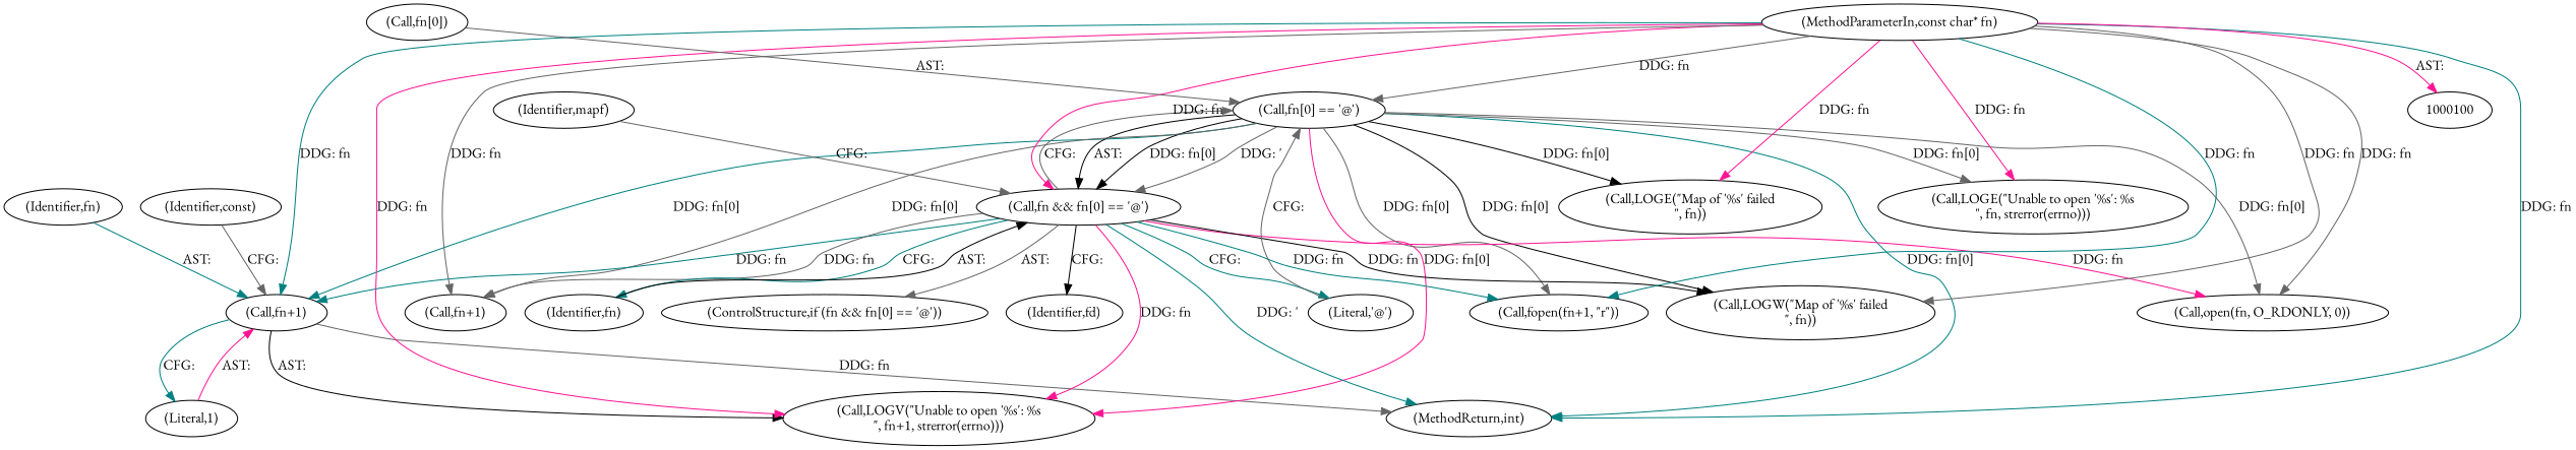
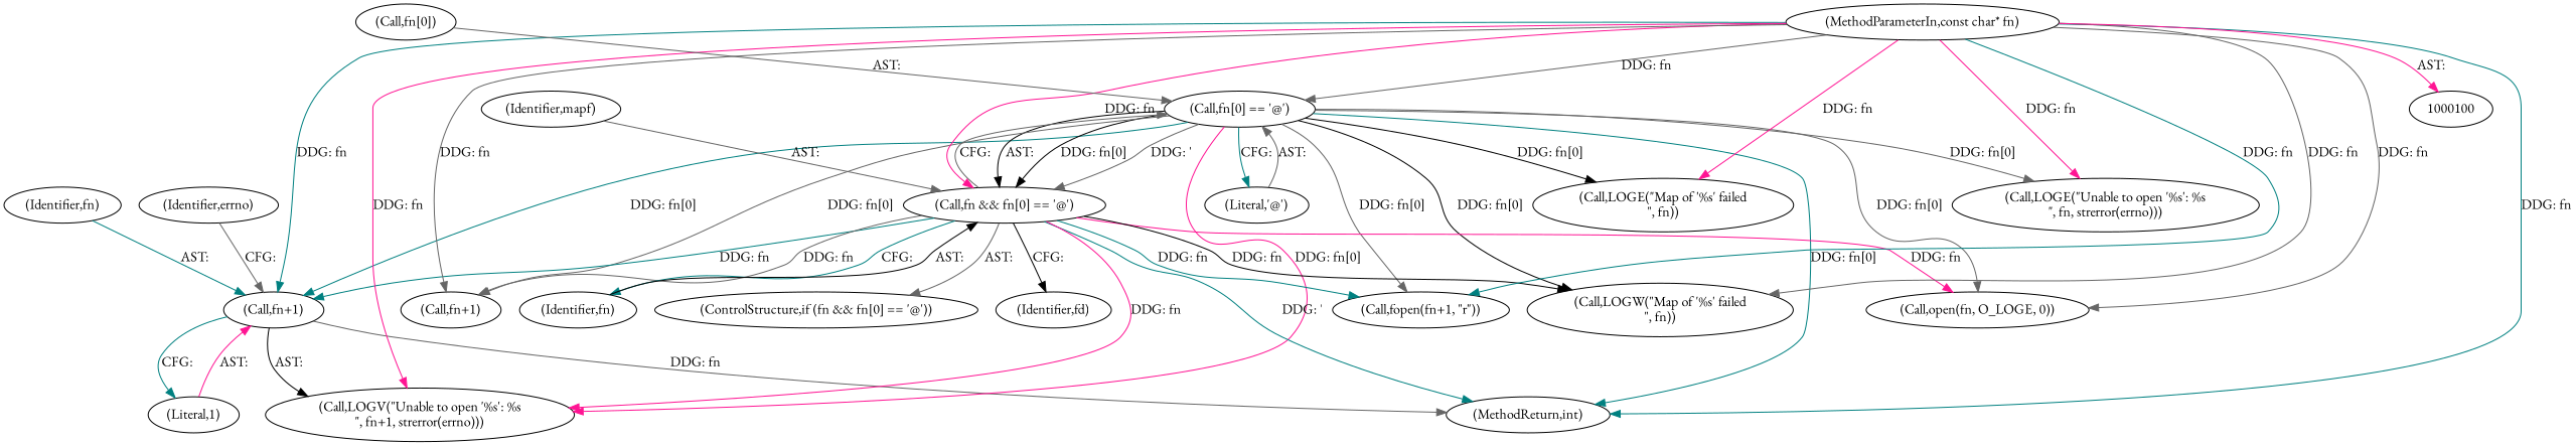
  digraph {
    fontname="EB Garamond"
    node [fontname="EB Garamond"]
    edge [color=gray40 fontname="EB Garamond"]
    n1 [label="(Call,fn+1)"]
    n2 [label="(Literal,1)"]
    n3 [label="(MethodReturn,int)"]
    n4 [label="(Call,LOGV(\"Unable to open '%s': %s\n\", fn+1, strerror(errno)))"]
    n5 [label="(Call,fn[0] == '@')"]
    n6 [label="(Call,fn && fn[0] == '@')"]
-   n7 [label="(Call,open(fn, O_RDONLY, 0))"]
+   n7 [label="(Call,open(fn, O_LOGE, 0))"]
    n8 [label="(Call,fn+1)"]
    n9 [label="(Call,LOGE(\"Map of '%s' failed\n\", fn))"]
    n10 [label="(Literal,'@')"]
    n11 [label="(Call,LOGE(\"Unable to open '%s': %s\n\", fn, strerror(errno)))"]
    n12 [label="(Call,fopen(fn+1, \"r\"))"]
    n13 [label="(Call,LOGW(\"Map of '%s' failed\n\", fn))"]
    n14 [label="(Identifier,fn)"]
    n15 [label="(ControlStructure,if (fn && fn[0] == '@'))"]
    n16 [label="(Identifier,fd)"]
    n17 [label="(MethodParameterIn,const char* fn)"]
    1000100
    n19 [label="(Identifier,fn)"]
    n20 [label="(Identifier,mapf)"]
-   n21 [label="(Identifier,const)"]
+   n21 [label="(Identifier,errno)"]
    n22 [label="(Call,fn[0])"]
    n1 -> n2 [color=teal label="CFG: "]
    n1 -> n3 [label="DDG: fn"]
    n1 -> n4 [color=black label="AST: "]
    n2 -> n1 [color=deeppink label="AST: "]
    n5 -> n1 [color=teal label="DDG: fn[0]"]
    n5 -> n3 [color=teal label="DDG: fn[0]"]
    n5 -> n4 [color=deeppink label="DDG: fn[0]"]
    n5 -> n6 [color=black label="AST: "]
    n5 -> n6 [color=black label="DDG: fn[0]"]
    n5 -> n6 [label="DDG: '"]
    n5 -> n7 [label="DDG: fn[0]"]
    n5 -> n8 [label="DDG: fn[0]"]
    n5 -> n9 [color=black label="DDG: fn[0]"]
-   n6 -> n10 [color=teal label="CFG: "]
+   n5 -> n10 [color=teal label="CFG: "]
    n5 -> n11 [label="DDG: fn[0]"]
    n5 -> n12 [label="DDG: fn[0]"]
    n5 -> n13 [color=black label="DDG: fn[0]"]
    n6 -> n1 [color=teal label="DDG: fn"]
    n6 -> n3 [color=teal label="DDG: '"]
    n6 -> n4 [color=deeppink label="DDG: fn"]
    n6 -> n5 [label="CFG: "]
    n6 -> n7 [color=deeppink label="DDG: fn"]
    n6 -> n8 [label="DDG: fn"]
    n6 -> n12 [color=teal label="DDG: fn"]
    n6 -> n13 [color=black label="DDG: fn"]
    n6 -> n14 [color=teal label="CFG: "]
    n6 -> n15 [label="AST: "]
    n6 -> n16 [color=black label="CFG: "]
-   n10 -> n5 [label="CFG: "]
+   n10 -> n5 [label="AST: "]
    n14 -> n6 [color=black label="AST: "]
    n17 -> n1 [color=teal label="DDG: fn"]
    n17 -> n3 [color=teal label="DDG: fn"]
    n17 -> n4 [color=deeppink label="DDG: fn"]
    n17 -> n5 [label="DDG: fn"]
    n17 -> n6 [color=deeppink label="DDG: fn"]
    n17 -> n7 [label="DDG: fn"]
    n17 -> n8 [label="DDG: fn"]
    n17 -> n9 [color=deeppink label="DDG: fn"]
    n17 -> n11 [color=deeppink label="DDG: fn"]
    n17 -> n12 [color=teal label="DDG: fn"]
    n17 -> n13 [label="DDG: fn"]
    n17 -> 1000100 [color=deeppink label="AST: "]
    n19 -> n1 [color=teal label="AST: "]
-   n20 -> n6 [label="CFG: "]
+   n20 -> n6 [label="AST: "]
    n21 -> n1 [label="CFG: "]
    n22 -> n5 [label="AST: "]
  }
